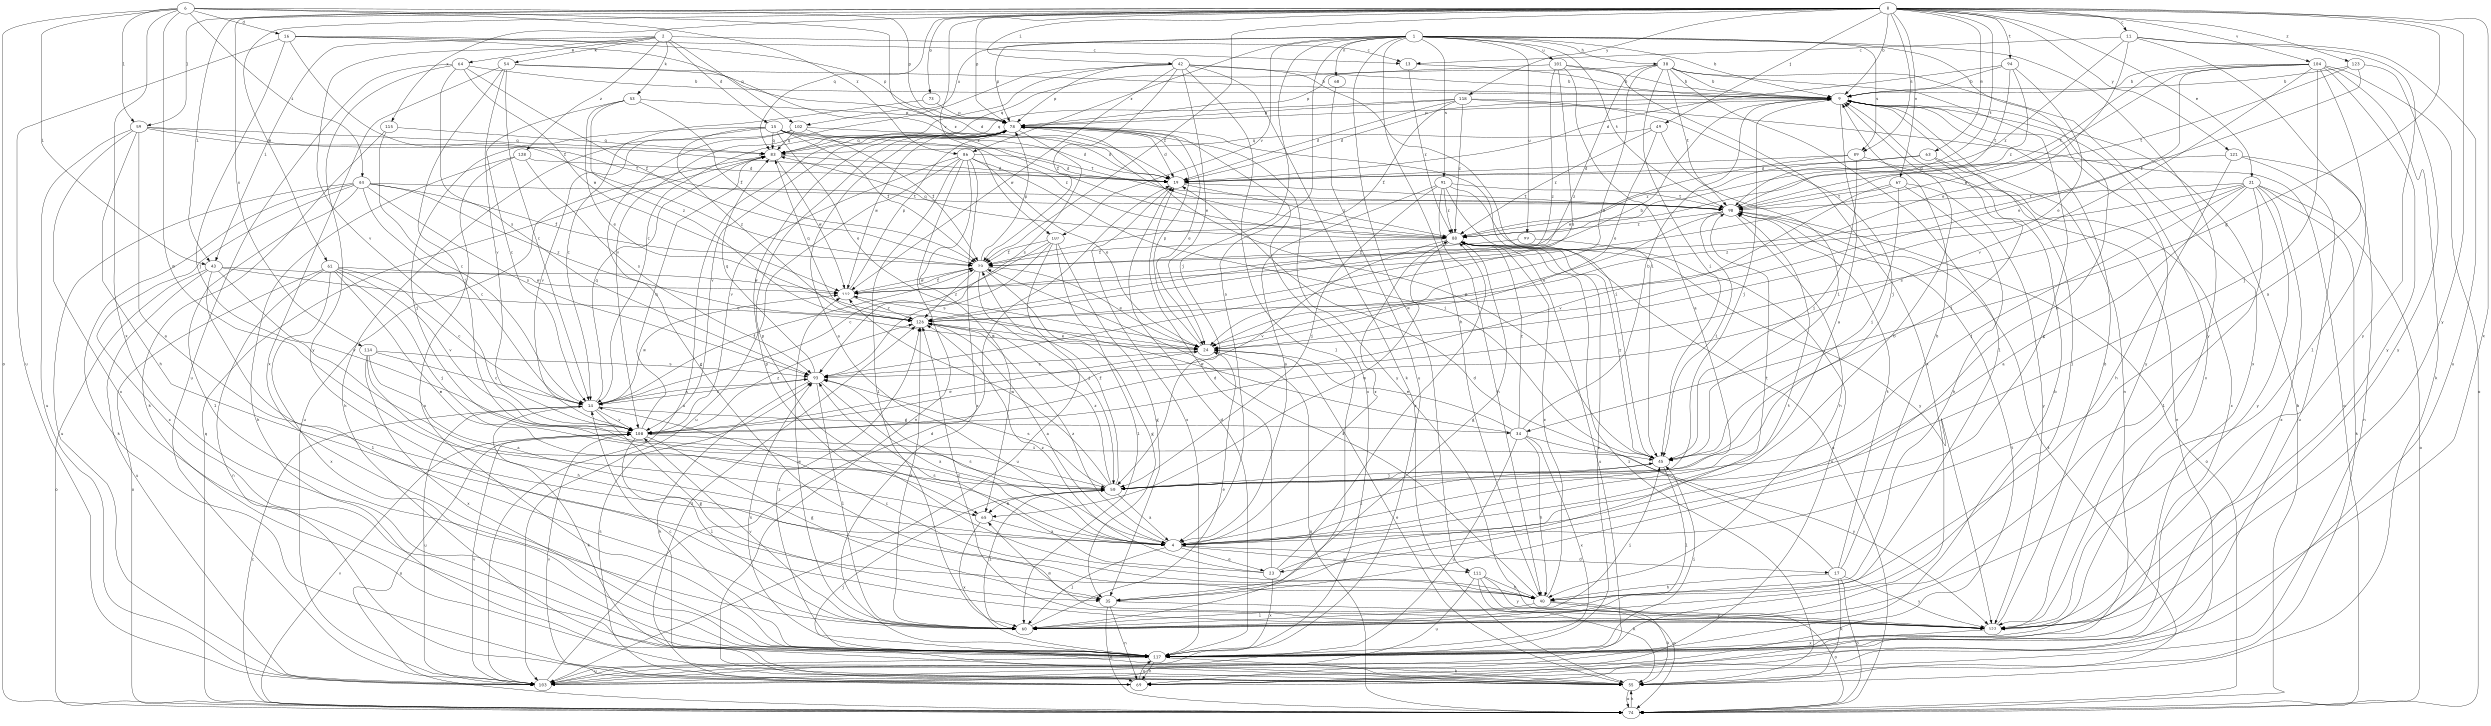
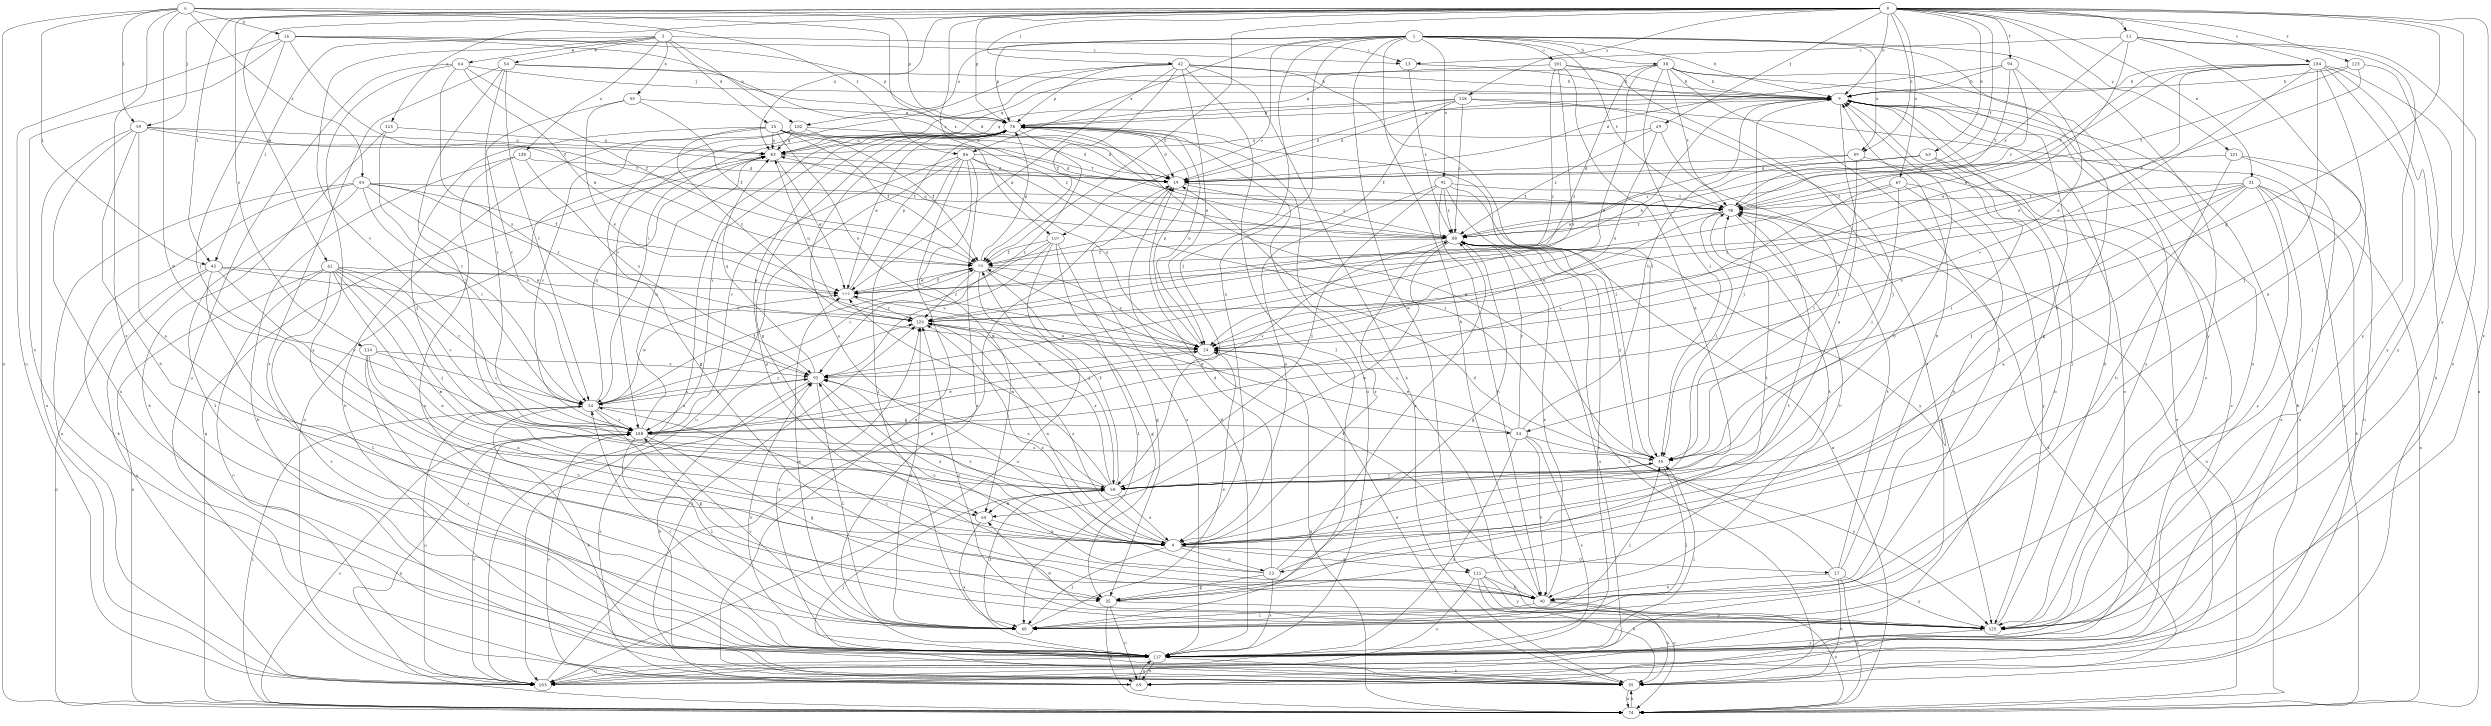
  strict digraph {
    fontname="IBM Plex Mono"
    node [fontname="IBM Plex Mono"]
    edge [fontname="IBM Plex Mono"]
    0
    9
    11
    21
    29
    34
    42
    43
    49
    59
    61
    63
    67
-   73
    78
    83
    89
    94
    98
    104
    107
    114
    115
    117
    118
    121
-   122
+   122 [label=125]
    123
    4
    50
    60
    19
    69
    13
    88
    24
    103
    74
    93
    126
    55
    35
    112
    40
    108
    45
    14
    65
    1
    23
    38
-   68
    86
    91
-   99
    101
    102
    111
    17
    2
    15
    53
    54
    64
    n65 [label=128]
    n66 [label=6]
    16
    44
    0 -> 9 [label=b]
    0 -> 11 [label=c]
    0 -> 21 [label=e]
    0 -> 29 [label=f]
    0 -> 34 [label=g]
    0 -> 42 [label=i]
    0 -> 43 [label=i]
    0 -> 49 [label=j]
    0 -> 59 [label=l]
    0 -> 61 [label=m]
    0 -> 63 [label=m]
    0 -> 67 [label=n]
-   0 -> 73 [label=o]
    0 -> 78 [label=p]
    0 -> 83 [label=q]
    0 -> 89 [label=s]
    0 -> 94 [label=t]
    0 -> 98 [label=t]
    0 -> 104 [label=v]
    0 -> 107 [label=v]
    0 -> 114 [label=x]
    0 -> 115 [label=x]
    0 -> 117 [label=x]
    0 -> 118 [label=y]
    0 -> 121 [label=y]
    0 -> 122 [label=y]
    0 -> 123 [label=z]
    9 -> 78 [label=p]
    9 -> 117 [label=x]
    9 -> 122 [label=y]
    9 -> 4 [label=a]
    9 -> 50 [label=j]
    9 -> 60 [label=l]
    9 -> 19 [label=d]
    9 -> 69 [label=n]
    11 -> 122 [label=y]
    11 -> 4 [label=a]
    11 -> 13 [label=c]
    11 -> 88 [label=r]
    11 -> 24 [label=e]
    11 -> 103 [label=u]
    21 -> 98 [label=t]
    21 -> 117 [label=x]
    21 -> 122 [label=y]
    21 -> 4 [label=a]
    21 -> 50 [label=j]
-   21 -> 60 [label=l]
    21 -> 74 [label=o]
    21 -> 93 [label=s]
    21 -> 126 [label=z]
    21 -> 55 [label=k]
    29 -> 78 [label=p]
    29 -> 50 [label=j]
    29 -> 24 [label=e]
    29 -> 126 [label=z]
    29 -> 35 [label=g]
    29 -> 112 [label=w]
    34 -> 9 [label=b]
    34 -> 117 [label=x]
    34 -> 122 [label=y]
    34 -> 88 [label=r]
    34 -> 24 [label=e]
    34 -> 103 [label=u]
    34 -> 112 [label=w]
    34 -> 40 [label=h]
    42 -> 9 [label=b]
    42 -> 29 [label=f]
    42 -> 78 [label=p]
    42 -> 60 [label=l]
    42 -> 24 [label=e]
    42 -> 55 [label=k]
    42 -> 112 [label=w]
    42 -> 108 [label=v]
    42 -> 45 [label=i]
    42 -> 14 [label=c]
    43 -> 60 [label=l]
    43 -> 24 [label=e]
    43 -> 103 [label=u]
    43 -> 74 [label=o]
    43 -> 112 [label=w]
    43 -> 108 [label=v]
    49 -> 83 [label=q]
    49 -> 88 [label=r]
    49 -> 24 [label=e]
    49 -> 45 [label=i]
    59 -> 83 [label=q]
    59 -> 98 [label=t]
    59 -> 117 [label=x]
    59 -> 4 [label=a]
    59 -> 19 [label=d]
    59 -> 103 [label=u]
    59 -> 40 [label=h]
    61 -> 117 [label=x]
+   61 -> 4 [label=a]
    61 -> 50 [label=j]
    61 -> 69 [label=n]
    61 -> 74 [label=o]
    61 -> 112 [label=w]
    61 -> 108 [label=v]
    61 -> 14 [label=c]
    61 -> 65 [label=m]
    63 -> 117 [label=x]
    63 -> 19 [label=d]
    63 -> 88 [label=r]
    63 -> 45 [label=i]
    67 -> 98 [label=t]
    67 -> 122 [label=y]
    67 -> 40 [label=h]
    67 -> 108 [label=v]
    67 -> 45 [label=i]
-   73 -> 78 [label=p]
-   73 -> 14 [label=c]
    78 -> 83 [label=q]
    78 -> 117 [label=x]
    78 -> 122 [label=y]
    78 -> 4 [label=a]
    78 -> 19 [label=d]
    78 -> 24 [label=e]
    78 -> 103 [label=u]
    78 -> 93 [label=s]
    78 -> 112 [label=w]
    78 -> 108 [label=v]
    78 -> 45 [label=i]
    83 -> 19 [label=d]
    83 -> 103 [label=u]
    83 -> 112 [label=w]
    89 -> 19 [label=d]
    89 -> 69 [label=n]
    89 -> 112 [label=w]
    89 -> 45 [label=i]
    94 -> 9 [label=b]
    94 -> 98 [label=t]
    94 -> 19 [label=d]
    94 -> 88 [label=r]
    94 -> 24 [label=e]
    98 -> 88 [label=r]
    98 -> 24 [label=e]
    98 -> 74 [label=o]
    98 -> 40 [label=h]
    98 -> 45 [label=i]
    104 -> 9 [label=b]
    104 -> 98 [label=t]
    104 -> 122 [label=y]
    104 -> 50 [label=j]
    104 -> 60 [label=l]
    104 -> 24 [label=e]
    104 -> 74 [label=o]
    104 -> 55 [label=k]
    104 -> 112 [label=w]
    104 -> 108 [label=v]
    107 -> 29 [label=f]
    107 -> 60 [label=l]
    107 -> 103 [label=u]
    107 -> 93 [label=s]
    107 -> 35 [label=g]
    107 -> 14 [label=c]
    114 -> 117 [label=x]
    114 -> 4 [label=a]
    114 -> 93 [label=s]
    114 -> 40 [label=h]
    114 -> 14 [label=c]
    115 -> 83 [label=q]
    115 -> 55 [label=k]
    115 -> 14 [label=c]
    117 -> 19 [label=d]
    117 -> 69 [label=n]
    117 -> 88 [label=r]
    117 -> 103 [label=u]
    117 -> 93 [label=s]
    117 -> 126 [label=z]
    117 -> 55 [label=k]
    117 -> 45 [label=i]
    117 -> 14 [label=c]
    118 -> 29 [label=f]
    118 -> 78 [label=p]
    118 -> 83 [label=q]
    118 -> 50 [label=j]
    118 -> 19 [label=d]
    118 -> 88 [label=r]
    118 -> 74 [label=o]
    121 -> 19 [label=d]
    121 -> 69 [label=n]
    121 -> 103 [label=u]
    121 -> 40 [label=h]
    122 -> 9 [label=b]
    122 -> 117 [label=x]
    122 -> 126 [label=z]
    122 -> 65 [label=m]
    123 -> 9 [label=b]
    123 -> 29 [label=f]
    123 -> 98 [label=t]
    123 -> 122 [label=y]
    4 -> 78 [label=p]
    4 -> 98 [label=t]
    4 -> 60 [label=l]
    4 -> 88 [label=r]
    4 -> 93 [label=s]
    4 -> 126 [label=z]
    4 -> 45 [label=i]
    4 -> 23 [label=e]
    4 -> 111 [label=w]
    4 -> 17 [label=d]
    50 -> 29 [label=f]
    50 -> 4 [label=a]
    50 -> 60 [label=l]
    50 -> 93 [label=s]
    50 -> 126 [label=z]
    50 -> 112 [label=w]
    50 -> 65 [label=m]
    60 -> 24 [label=e]
    60 -> 126 [label=z]
    60 -> 112 [label=w]
    60 -> 108 [label=v]
    60 -> 45 [label=i]
    19 -> 98 [label=t]
    19 -> 117 [label=x]
    19 -> 88 [label=r]
-   69 -> 98 [label=t]
+   111 -> 98 [label=t]
    69 -> 117 [label=x]
    69 -> 93 [label=s]
    69 -> 126 [label=z]
    69 -> 108 [label=v]
    13 -> 9 [label=b]
    13 -> 88 [label=r]
    88 -> 29 [label=f]
    88 -> 83 [label=q]
    88 -> 103 [label=u]
    88 -> 35 [label=g]
    88 -> 108 [label=v]
    88 -> 65 [label=m]
    24 -> 78 [label=p]
    24 -> 74 [label=o]
    24 -> 93 [label=s]
    103 -> 9 [label=b]
    103 -> 19 [label=d]
    103 -> 108 [label=v]
    74 -> 9 [label=b]
    74 -> 83 [label=q]
    74 -> 55 [label=k]
    74 -> 108 [label=v]
    74 -> 14 [label=c]
    93 -> 83 [label=q]
    93 -> 4 [label=a]
    93 -> 60 [label=l]
    93 -> 55 [label=k]
    93 -> 14 [label=c]
    126 -> 9 [label=b]
    126 -> 83 [label=q]
    126 -> 4 [label=a]
    126 -> 24 [label=e]
    55 -> 98 [label=t]
    55 -> 50 [label=j]
    55 -> 88 [label=r]
    55 -> 24 [label=e]
    55 -> 74 [label=o]
    35 -> 98 [label=t]
    35 -> 122 [label=y]
    35 -> 69 [label=n]
    35 -> 74 [label=o]
    112 -> 29 [label=f]
    112 -> 78 [label=p]
    112 -> 126 [label=z]
    40 -> 29 [label=f]
    40 -> 78 [label=p]
    40 -> 60 [label=l]
    40 -> 88 [label=r]
    40 -> 74 [label=o]
    40 -> 55 [label=k]
    40 -> 14 [label=c]
    108 -> 83 [label=q]
    108 -> 60 [label=l]
    108 -> 24 [label=e]
    108 -> 74 [label=o]
    108 -> 126 [label=z]
    108 -> 35 [label=g]
    108 -> 45 [label=i]
    45 -> 78 [label=p]
    45 -> 50 [label=j]
    45 -> 60 [label=l]
    45 -> 88 [label=r]
    14 -> 29 [label=f]
    14 -> 34 [label=g]
    14 -> 83 [label=q]
    14 -> 103 [label=u]
    14 -> 93 [label=s]
    14 -> 55 [label=k]
    14 -> 35 [label=g]
    14 -> 112 [label=w]
    14 -> 108 [label=v]
    65 -> 117 [label=x]
    65 -> 4 [label=a]
    1 -> 9 [label=b]
    1 -> 78 [label=p]
    1 -> 89 [label=s]
    1 -> 98 [label=t]
    1 -> 107 [label=v]
    1 -> 122 [label=y]
    1 -> 4 [label=a]
    1 -> 50 [label=j]
    1 -> 40 [label=h]
    1 -> 23 [label=e]
    1 -> 38 [label=h]
-   1 -> 68 [label=n]
    1 -> 86 [label=r]
    1 -> 91 [label=s]
-   1 -> 99 [label=u]
    1 -> 101 [label=u]
    1 -> 102 [label=u]
    1 -> 111 [label=w]
    23 -> 9 [label=b]
    23 -> 117 [label=x]
    23 -> 19 [label=d]
    23 -> 88 [label=r]
    23 -> 93 [label=s]
    23 -> 126 [label=z]
+   23 -> 35 [label=g]
    38 -> 9 [label=b]
    38 -> 78 [label=p]
    38 -> 98 [label=t]
    38 -> 117 [label=x]
    38 -> 60 [label=l]
    38 -> 24 [label=e]
    38 -> 126 [label=z]
    38 -> 35 [label=g]
    38 -> 45 [label=i]
-   68 -> 103 [label=u]
    86 -> 117 [label=x]
    86 -> 60 [label=l]
    86 -> 19 [label=d]
    86 -> 69 [label=n]
    86 -> 24 [label=e]
    86 -> 103 [label=u]
    86 -> 108 [label=v]
    86 -> 45 [label=i]
    86 -> 65 [label=m]
    91 -> 98 [label=t]
    91 -> 122 [label=y]
    91 -> 4 [label=a]
    91 -> 50 [label=j]
    91 -> 88 [label=r]
    91 -> 74 [label=o]
    91 -> 40 [label=h]
-   99 -> 29 [label=f]
-   99 -> 69 [label=n]
    101 -> 9 [label=b]
    101 -> 83 [label=q]
    101 -> 117 [label=x]
    101 -> 4 [label=a]
    101 -> 93 [label=s]
    101 -> 126 [label=z]
    102 -> 29 [label=f]
    102 -> 83 [label=q]
    102 -> 19 [label=d]
    102 -> 55 [label=k]
    102 -> 35 [label=g]
    111 -> 122 [label=y]
    111 -> 103 [label=u]
    111 -> 74 [label=o]
    111 -> 55 [label=k]
    111 -> 40 [label=h]
    17 -> 9 [label=b]
    17 -> 98 [label=t]
    17 -> 122 [label=y]
    17 -> 19 [label=d]
    17 -> 74 [label=o]
    17 -> 55 [label=k]
    17 -> 40 [label=h]
    2 -> 43 [label=i]
    2 -> 13 [label=c]
    2 -> 108 [label=v]
    2 -> 102 [label=q]
    2 -> 15 [label=d]
    2 -> 53 [label=k]
    2 -> 54 [label=k]
    2 -> 64 [label=m]
    2 -> n65 [label=z]
    15 -> 29 [label=f]
    15 -> 83 [label=q]
    15 -> 98 [label=t]
    15 -> 50 [label=j]
    15 -> 19 [label=d]
    15 -> 88 [label=r]
    15 -> 24 [label=e]
    15 -> 126 [label=z]
    15 -> 108 [label=v]
    53 -> 29 [label=f]
    53 -> 78 [label=p]
    53 -> 24 [label=e]
-   53 -> 126 [label=z]
    53 -> 14 [label=c]
    54 -> 9 [label=b]
    54 -> 117 [label=x]
    54 -> 50 [label=j]
    54 -> 19 [label=d]
    54 -> 108 [label=v]
    54 -> 14 [label=c]
-   64 -> 9 [label=b]
+   64 -> 9 [label=j]
    64 -> 29 [label=f]
    64 -> 122 [label=y]
    64 -> 103 [label=u]
    64 -> 93 [label=s]
    64 -> 112 [label=w]
    n65 -> 117 [label=x]
    n65 -> 19 [label=d]
    n65 -> 93 [label=s]
    n65 -> 55 [label=k]
    n66 -> 43 [label=i]
    n66 -> 59 [label=l]
    n66 -> 78 [label=p]
    n66 -> 117 [label=x]
    n66 -> 88 [label=r]
    n66 -> 74 [label=o]
    n66 -> 65 [label=m]
    n66 -> 86 [label=r]
    n66 -> 16 [label=d]
    n66 -> 44 [label=i]
    16 -> 29 [label=f]
    16 -> 78 [label=p]
    16 -> 50 [label=j]
    16 -> 13 [label=c]
    16 -> 88 [label=r]
    16 -> 103 [label=u]
    44 -> 29 [label=f]
    44 -> 98 [label=t]
-   44 -> 117 [label=x]
+   16 -> 117 [label=x]
    44 -> 60 [label=l]
    44 -> 103 [label=u]
    44 -> 93 [label=s]
    44 -> 126 [label=z]
    44 -> 55 [label=k]
    44 -> 14 [label=c]
  }
